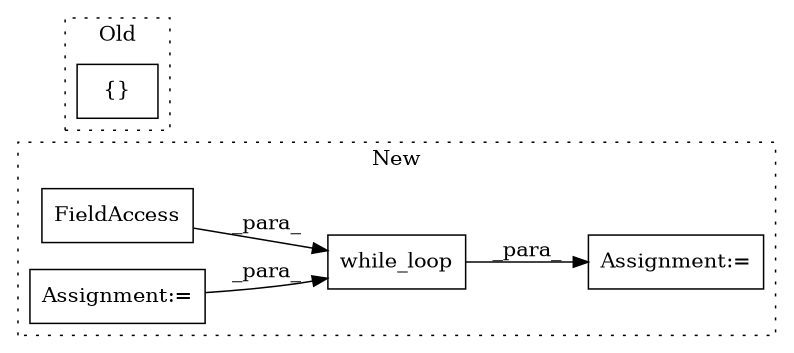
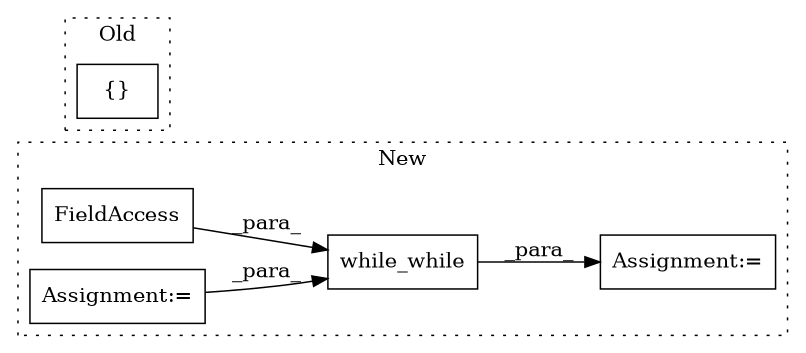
  digraph {
    rankdir=LR
    node [a=7 l=1 shape=box]
-   n1 [a=32 l="11,2" label=while_loop s="7852,7938"]
+   n1 [a=32 l="11,2" label=while_while s="7852,7938"]
    n2 [a=22 l=11 label=FieldAccess s=7868]
    n3 [label="Assignment:=" s=7840]
    n4 [label="Assignment:=" s=7262]
    n5 [a=4 l="1,1" label="{}" s="5491,5555"]
    subgraph cluster_1 {
      label=New
      style=dotted
      n1
      n2
      n3
      n4
    }
    subgraph cluster_2 {
      label=Old
      style=dotted
      n5
    }
    n1 -> n3 [label=_para_]
    n2 -> n1 [label=_para_]
    n4 -> n1 [label=_para_]
  }
